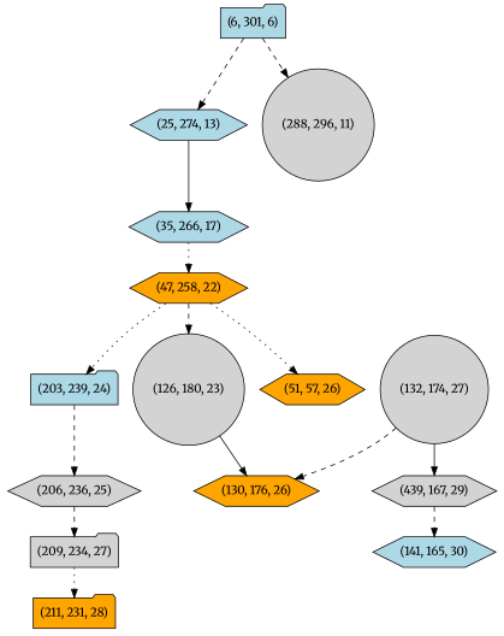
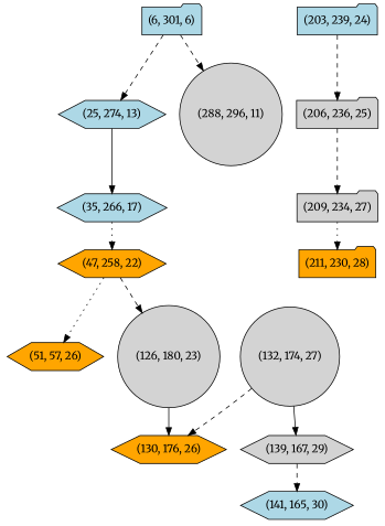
  digraph {
    fontname=Merriweather
    node [fillcolor=lightgrey fontname=Merriweather shape=hexagon style=filled]
    edge [fontname=Merriweather style=dashed]
    "(6, 301, 6)" [fillcolor=lightblue shape=folder]
    "(25, 274, 13)" [fillcolor=lightblue]
    "(288, 296, 11)" [shape=circle]
    "(35, 266, 17)" [fillcolor=lightblue]
    "(47, 258, 22)" [fillcolor=orange]
    "(51, 57, 26)" [fillcolor=orange]
    "(126, 180, 23)" [shape=circle]
    "(203, 239, 24)" [fillcolor=lightblue shape=folder]
    "(130, 176, 26)" [fillcolor=orange]
-   "(206, 236, 25)"
+   "(206, 236, 25)" [shape=folder]
    "(132, 174, 27)" [shape=circle]
-   "(139, 167, 29)" [label="(439, 167, 29)"]
+   "(139, 167, 29)"
    "(141, 165, 30)" [fillcolor=lightblue]
    n14 [label="(209, 234, 27)" shape=folder]
-   "(211, 231, 28)" [fillcolor=orange shape=folder]
+   "(211, 231, 28)" [fillcolor=orange shape=folder label="(211, 230, 28)"]
    "(6, 301, 6)" -> "(25, 274, 13)"
    "(6, 301, 6)" -> "(288, 296, 11)"
    "(25, 274, 13)" -> "(35, 266, 17)" [style=solid]
    "(35, 266, 17)" -> "(47, 258, 22)" [style=dotted]
    "(47, 258, 22)" -> "(51, 57, 26)" [style=dotted]
    "(47, 258, 22)" -> "(126, 180, 23)"
-   "(47, 258, 22)" -> "(203, 239, 24)" [style=dotted]
    "(126, 180, 23)" -> "(130, 176, 26)" [style=solid]
    "(203, 239, 24)" -> "(206, 236, 25)"
    "(206, 236, 25)" -> n14
    "(132, 174, 27)" -> "(130, 176, 26)"
    "(132, 174, 27)" -> "(139, 167, 29)" [style=solid]
    "(139, 167, 29)" -> "(141, 165, 30)"
    n14 -> "(211, 231, 28)" [style=dotted]
  }
